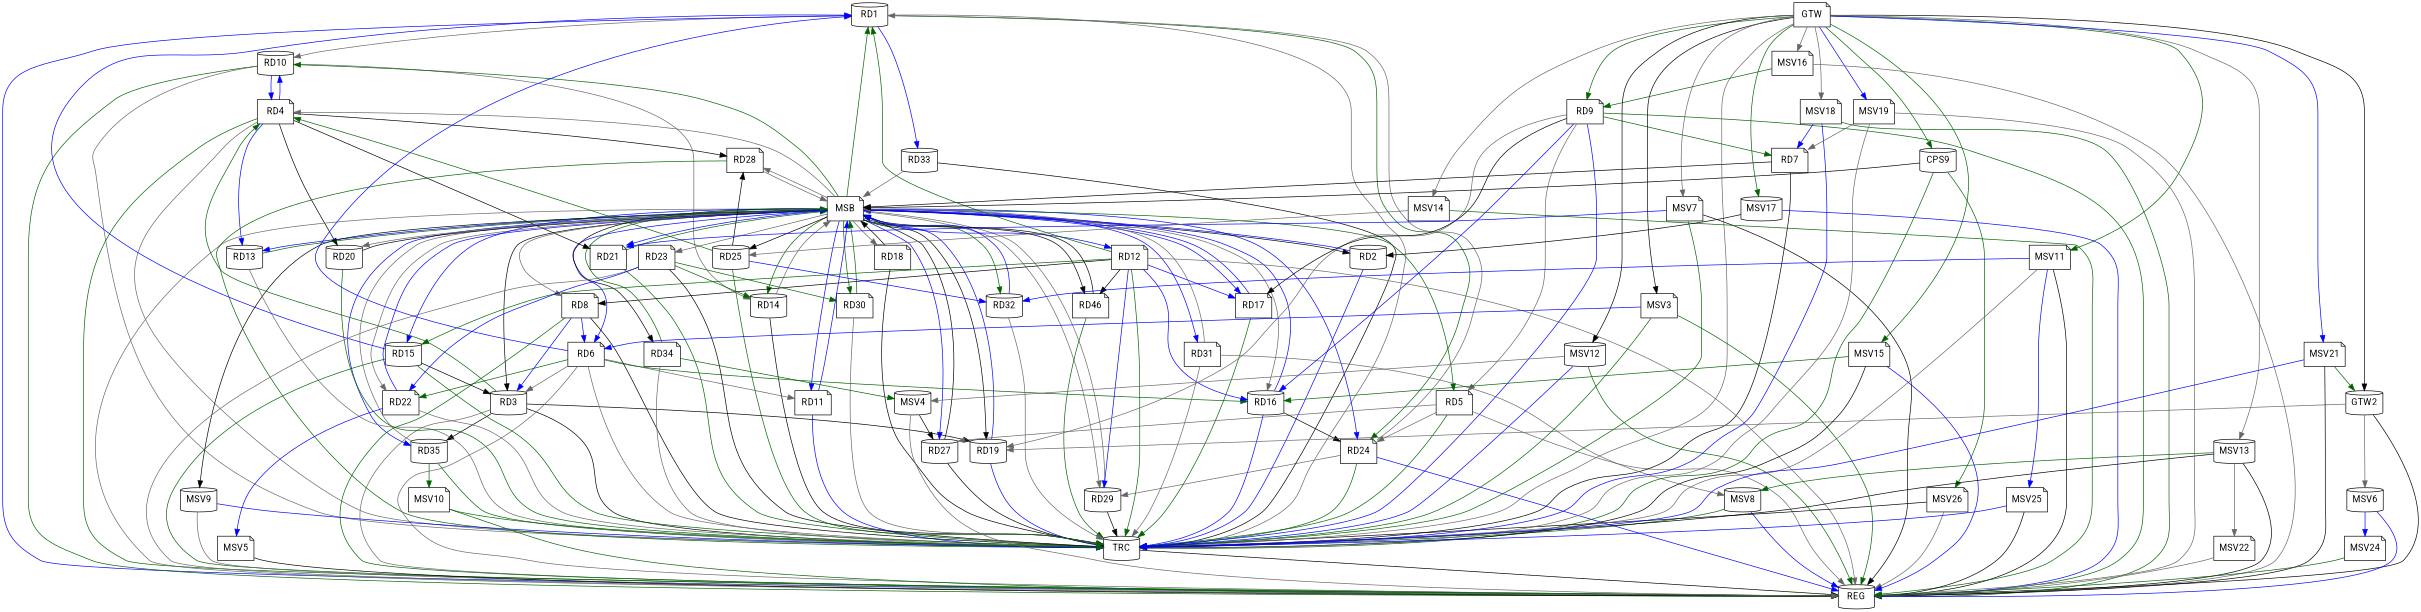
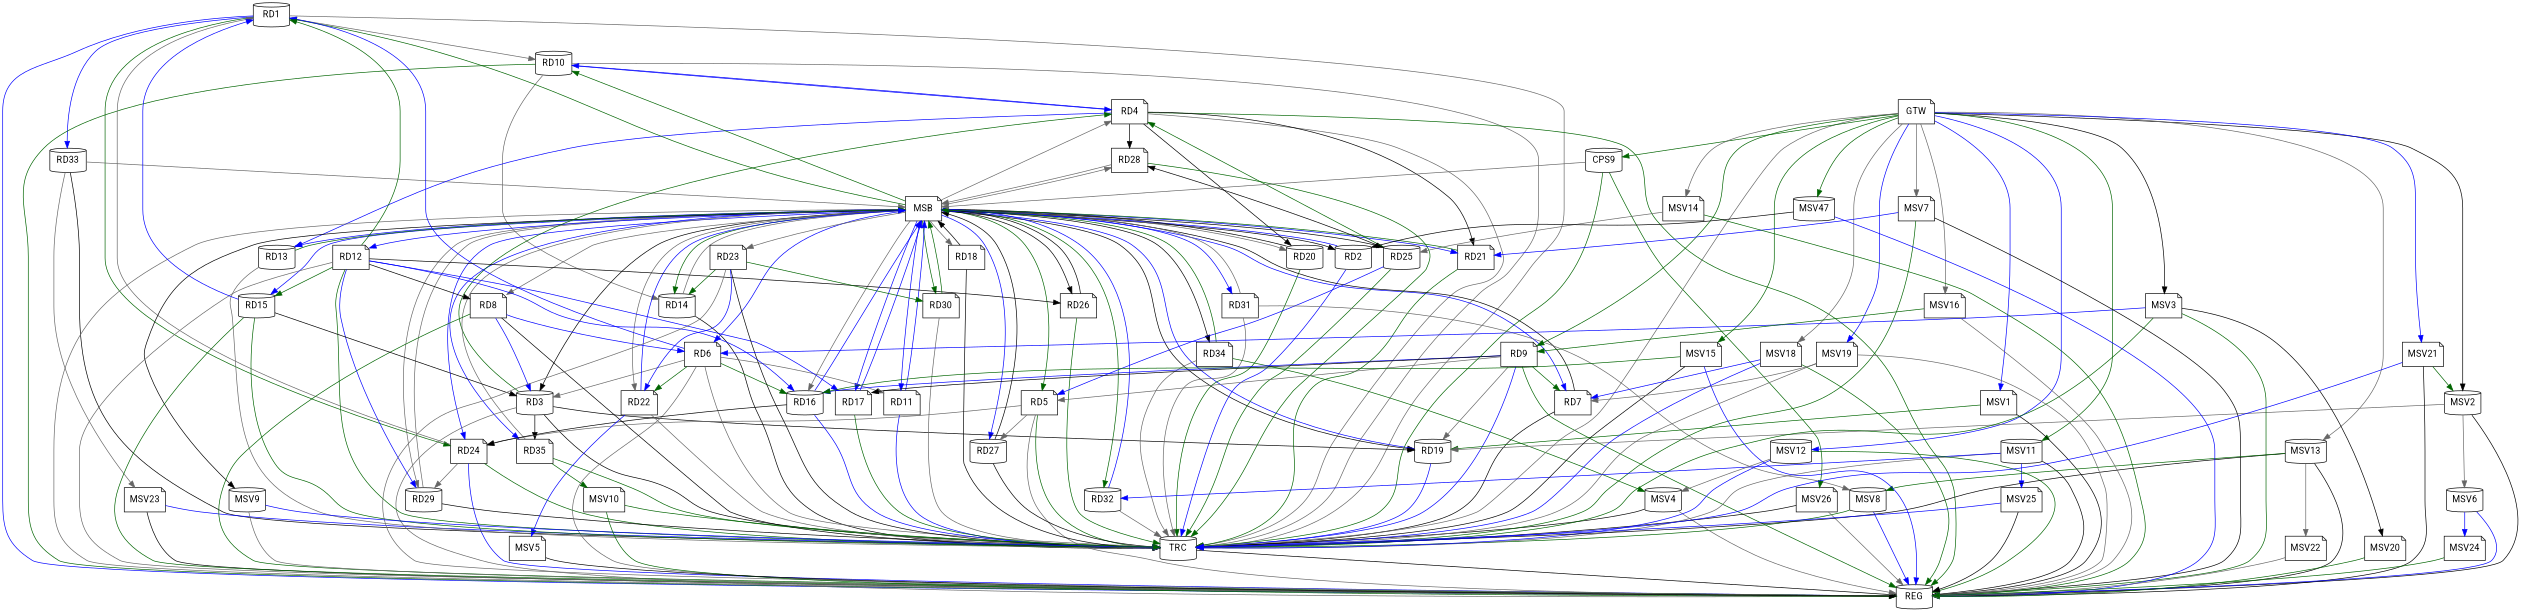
  strict digraph {
    fontname=Roboto
    node [fontname=Roboto shape=note]
    edge [color=gray40 fontname=Roboto]
    n1 [label=RD1 shape=cylinder]
    n2 [label=RD10 shape=cylinder]
    n3 [label=RD24]
    n4 [label=RD33 shape=cylinder]
    n5 [label=REG shape=cylinder]
    n6 [label=TRC shape=cylinder]
    n7 [label=RD4]
    n8 [label=RD14 shape=cylinder]
    n9 [label=RD29 shape=cylinder]
    n10 [label=MSB]
+   n11 [label=MSV23]
    n12 [label=RD2 shape=cylinder]
    n13 [label=RD3 shape=cylinder]
    n14 [label=RD19 shape=cylinder]
-   n15 [label=RD35 shape=cylinder]
+   n15 [label=RD35]
    n16 [label=RD13 shape=cylinder]
    n17 [label=RD20 shape=cylinder]
    n18 [label=RD21]
    n19 [label=RD28]
    n20 [label=RD5]
    n21 [label=RD27 shape=cylinder]
    n22 [label=RD6]
    n23 [label=RD11]
    n24 [label=RD16 shape=cylinder]
    n25 [label=RD22]
    n26 [label=RD7]
    n27 [label=RD8]
    n28 [label=RD17]
    n29 [label=RD12]
    n30 [label=RD15 shape=cylinder]
-   n31 [label=RD46]
+   n31 [label=RD26]
    n32 [label=RD18]
    n33 [label=RD23]
    n34 [label=RD30]
    n35 [label=RD25 shape=cylinder]
    n36 [label=RD31]
    n37 [label=RD32 shape=cylinder]
    n38 [label=RD34]
    n39 [label=MSV9 shape=cylinder]
    n40 [label=MSV10]
    n41 [label=MSV5]
    n42 [label=RD9]
    n43 [label=MSV8 shape=cylinder]
    n44 [label=MSV4 shape=cylinder]
    n45 [label=CPS9 shape=cylinder]
    n46 [label=MSV26]
    n47 [label=GTW]
-   n49 [label=GTW2 shape=cylinder]
+   n48 [label=MSV1]
+   n49 [label=MSV2 shape=cylinder]
    n50 [label=MSV3]
    n51 [label=MSV7]
-   n52 [label=MSV11]
+   n52 [label=MSV11 shape=cylinder]
    n53 [label=MSV12 shape=cylinder]
    n54 [label=MSV13 shape=cylinder]
    n55 [label=MSV14]
    n56 [label=MSV15]
    n57 [label=MSV16]
-   n58 [label=MSV17 shape=cylinder]
+   n58 [label=MSV47 shape=cylinder]
    n59 [label=MSV18]
    n60 [label=MSV19]
    n61 [label=MSV21]
    n62 [label=MSV6 shape=cylinder]
+   n63 [label=MSV20]
    n64 [label=MSV25]
    n65 [label=MSV22]
    n66 [label=MSV24]
    n1 -> n2
    n1 -> n3 [color=darkgreen]
    n1 -> n4 [color=blue]
    n1 -> n5 [color=blue]
    n1 -> n6
    n2 -> n5 [color=darkgreen]
    n2 -> n6
    n2 -> n7 [color=blue]
    n2 -> n8
    n3 -> n1
    n3 -> n5 [color=blue]
    n3 -> n6 [color=darkgreen]
    n3 -> n9
    n4 -> n6 [color=black]
    n4 -> n10
+   n4 -> n11
    n6 -> n5 [color=black]
    n7 -> n2 [color=blue]
    n7 -> n5 [color=darkgreen]
    n7 -> n6
    n7 -> n16 [color=blue]
    n7 -> n17 [color=black]
    n7 -> n18 [color=black]
    n7 -> n19 [color=black]
    n8 -> n6 [color=black]
    n8 -> n10
    n9 -> n6 [color=black]
    n9 -> n10
    n10 -> n1 [color=darkgreen]
    n10 -> n2 [color=darkgreen]
    n10 -> n3 [color=blue]
    n10 -> n5
    n10 -> n7
    n10 -> n8 [color=darkgreen]
    n10 -> n9
    n10 -> n12 [color=black]
    n10 -> n13 [color=black]
    n10 -> n14 [color=black]
    n10 -> n15 [color=blue]
    n10 -> n16 [color=blue]
    n10 -> n17
    n10 -> n18 [color=blue]
    n10 -> n19
    n10 -> n20 [color=darkgreen]
    n10 -> n21 [color=blue]
    n10 -> n22 [color=blue]
    n10 -> n23 [color=blue]
    n10 -> n24
    n10 -> n25
+   n10 -> n26 [color=blue]
    n10 -> n27
    n10 -> n28 [color=blue]
    n10 -> n29 [color=blue]
    n10 -> n30 [color=blue]
    n10 -> n31 [color=black]
    n10 -> n32
    n10 -> n33
    n10 -> n34 [color=darkgreen]
    n10 -> n35 [color=black]
    n10 -> n36 [color=blue]
    n10 -> n37 [color=darkgreen]
    n10 -> n38 [color=black]
    n10 -> n39 [color=black]
+   n11 -> n5 [color=black]
+   n11 -> n6 [color=blue]
    n12 -> n6 [color=blue]
    n12 -> n10 [color=blue]
    n13 -> n5
    n13 -> n6 [color=black]
    n13 -> n7 [color=darkgreen]
    n13 -> n14 [color=black]
    n13 -> n15 [color=black]
    n14 -> n6 [color=blue]
    n14 -> n10 [color=blue]
    n15 -> n6 [color=darkgreen]
    n15 -> n10
    n15 -> n40 [color=darkgreen]
    n16 -> n6
    n16 -> n10 [color=darkgreen]
    n17 -> n6 [color=darkgreen]
    n17 -> n10 [color=black]
    n18 -> n6 [color=darkgreen]
    n18 -> n10 [color=darkgreen]
    n19 -> n6 [color=darkgreen]
    n19 -> n10
    n20 -> n3
    n20 -> n5
    n20 -> n6 [color=darkgreen]
    n20 -> n21
    n21 -> n6 [color=black]
    n21 -> n10 [color=black]
    n22 -> n1 [color=blue]
    n22 -> n5
    n22 -> n6
    n22 -> n13
    n22 -> n23
    n22 -> n24 [color=darkgreen]
    n22 -> n25 [color=darkgreen]
    n23 -> n6 [color=blue]
    n23 -> n10 [color=blue]
    n24 -> n3 [color=black]
    n24 -> n6 [color=blue]
    n24 -> n10 [color=blue]
    n25 -> n6
    n25 -> n10 [color=blue]
    n25 -> n41 [color=blue]
    n26 -> n6 [color=black]
    n26 -> n10 [color=black]
    n27 -> n5 [color=darkgreen]
    n27 -> n6 [color=black]
    n27 -> n13 [color=blue]
    n27 -> n22 [color=blue]
    n28 -> n6 [color=darkgreen]
    n28 -> n10 [color=blue]
    n29 -> n1 [color=darkgreen]
    n29 -> n5
    n29 -> n6 [color=darkgreen]
    n29 -> n9 [color=blue]
    n29 -> n24 [color=blue]
    n29 -> n27 [color=black]
    n29 -> n28 [color=blue]
    n29 -> n30 [color=darkgreen]
    n29 -> n31 [color=black]
    n30 -> n1 [color=blue]
    n30 -> n5 [color=darkgreen]
    n30 -> n6 [color=darkgreen]
    n30 -> n13 [color=black]
    n31 -> n6 [color=darkgreen]
    n31 -> n10 [color=black]
    n32 -> n6 [color=black]
    n32 -> n10 [color=black]
    n33 -> n5
    n33 -> n6 [color=black]
    n33 -> n8 [color=darkgreen]
    n33 -> n25 [color=blue]
    n33 -> n34 [color=darkgreen]
    n34 -> n6
    n34 -> n10 [color=darkgreen]
    n35 -> n6 [color=darkgreen]
    n35 -> n7 [color=darkgreen]
    n35 -> n19 [color=black]
-   n35 -> n37 [color=blue]
+   n35 -> n20 [color=blue]
    n36 -> n6
    n36 -> n10
    n36 -> n43
    n37 -> n6
    n37 -> n10 [color=blue]
    n38 -> n6
    n38 -> n10 [color=darkgreen]
    n38 -> n44 [color=darkgreen]
    n39 -> n5
    n39 -> n6 [color=blue]
    n40 -> n5 [color=darkgreen]
    n40 -> n6 [color=darkgreen]
    n41 -> n5 [color=black]
    n42 -> n5 [color=darkgreen]
    n42 -> n6 [color=blue]
    n42 -> n14
    n42 -> n20
    n42 -> n24 [color=blue]
    n42 -> n26 [color=darkgreen]
    n42 -> n28 [color=black]
    n43 -> n5 [color=blue]
    n43 -> n6 [color=darkgreen]
    n44 -> n5
-   n44 -> n21 [color=black]
+   n44 -> n6 [color=black]
    n45 -> n6 [color=darkgreen]
-   n45 -> n10 [color=black]
+   n45 -> n10
    n45 -> n46 [color=darkgreen]
    n46 -> n5
    n46 -> n6 [color=black]
    n47 -> n6
    n47 -> n42 [color=darkgreen]
    n47 -> n45 [color=darkgreen]
+   n47 -> n48 [color=blue]
    n47 -> n49 [color=black]
    n47 -> n50 [color=black]
    n47 -> n51
    n47 -> n52 [color=darkgreen]
-   n47 -> n53 [color=black]
+   n47 -> n53 [color=blue]
    n47 -> n54
    n47 -> n55
    n47 -> n56 [color=darkgreen]
    n47 -> n57
    n47 -> n58 [color=darkgreen]
    n47 -> n59
    n47 -> n60 [color=blue]
    n47 -> n61 [color=blue]
+   n48 -> n5 [color=black]
+   n48 -> n14 [color=darkgreen]
    n49 -> n5 [color=black]
    n49 -> n14
    n49 -> n62
    n50 -> n5 [color=darkgreen]
    n50 -> n6 [color=darkgreen]
    n50 -> n22 [color=blue]
+   n50 -> n63 [color=black]
    n51 -> n5 [color=black]
    n51 -> n6 [color=darkgreen]
    n51 -> n18 [color=blue]
    n52 -> n5 [color=black]
    n52 -> n6
    n52 -> n37 [color=blue]
    n52 -> n64 [color=blue]
    n53 -> n5 [color=darkgreen]
    n53 -> n6 [color=blue]
    n53 -> n44
    n54 -> n5 [color=black]
    n54 -> n6 [color=black]
    n54 -> n43 [color=darkgreen]
    n54 -> n65
    n55 -> n5 [color=darkgreen]
    n55 -> n35
    n56 -> n5 [color=blue]
    n56 -> n6 [color=black]
    n56 -> n24 [color=darkgreen]
    n57 -> n5
    n57 -> n42 [color=darkgreen]
    n58 -> n5 [color=blue]
    n58 -> n12 [color=black]
    n59 -> n5 [color=darkgreen]
    n59 -> n6 [color=blue]
    n59 -> n26 [color=blue]
    n60 -> n5
    n60 -> n6
    n60 -> n26
    n61 -> n5 [color=black]
    n61 -> n6 [color=blue]
    n61 -> n49 [color=darkgreen]
    n62 -> n5 [color=blue]
    n62 -> n66 [color=blue]
+   n63 -> n5 [color=darkgreen]
    n64 -> n5 [color=black]
    n64 -> n6 [color=blue]
    n65 -> n5
    n66 -> n5 [color=darkgreen]
  }
